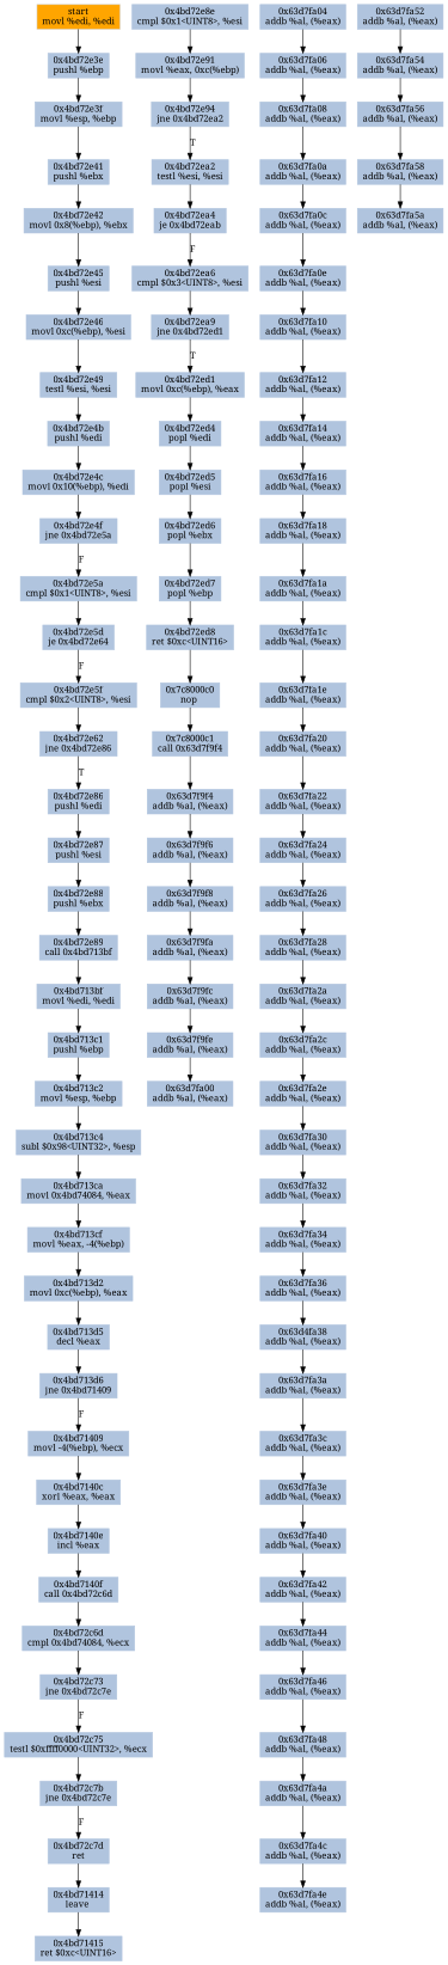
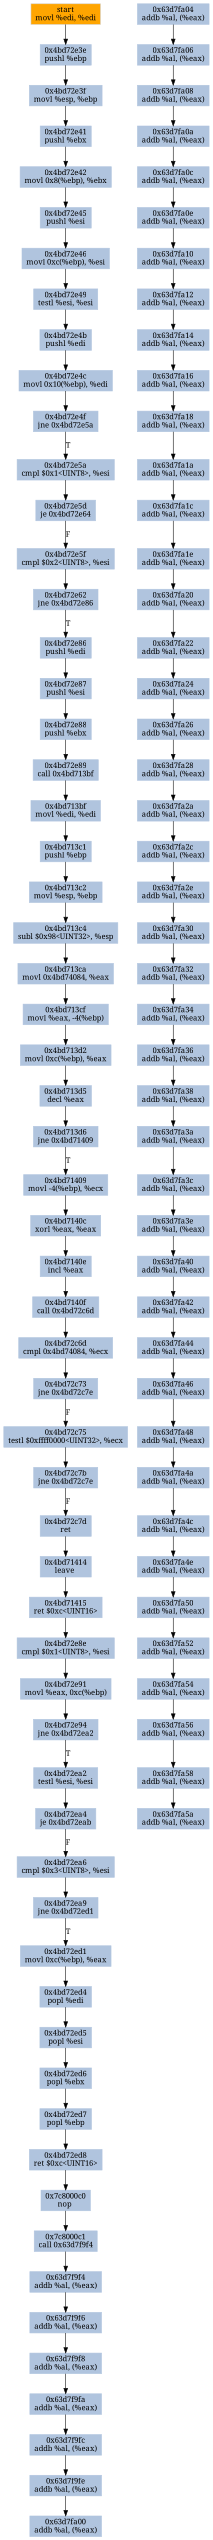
  digraph {
    fontname="Noto Serif"
    node [color=lightsteelblue fillcolor=lightsteelblue fontname="Noto Serif" shape=rectangle style=filled]
    edge [color="#000000" fontname="Noto Serif"]
    n1 [color=lightgrey fillcolor=orange label="start\nmovl %edi, %edi"]
    n2 [label="0x4bd72e3e\npushl %ebp"]
    n3 [label="0x4bd72e3f\nmovl %esp, %ebp"]
    n4 [label="0x4bd72e41\npushl %ebx"]
    n5 [label="0x4bd72e42\nmovl 0x8(%ebp), %ebx"]
    n6 [label="0x4bd72e45\npushl %esi"]
    n7 [label="0x4bd72e46\nmovl 0xc(%ebp), %esi"]
    n8 [label="0x4bd72e49\ntestl %esi, %esi"]
    n9 [label="0x4bd72e4b\npushl %edi"]
    n10 [label="0x4bd72e4c\nmovl 0x10(%ebp), %edi"]
    n11 [label="0x4bd72e4f\njne 0x4bd72e5a"]
    n12 [label="0x4bd72e5a\ncmpl $0x1<UINT8>, %esi"]
    n13 [label="0x4bd72e5d\nje 0x4bd72e64"]
    n14 [label="0x4bd72e5f\ncmpl $0x2<UINT8>, %esi"]
    n15 [label="0x4bd72e62\njne 0x4bd72e86"]
    n16 [label="0x4bd72e86\npushl %edi"]
    n17 [label="0x4bd72e87\npushl %esi"]
    n18 [label="0x4bd72e88\npushl %ebx"]
    n19 [label="0x4bd72e89\ncall 0x4bd713bf"]
    n20 [label="0x4bd713bf\nmovl %edi, %edi"]
    n21 [label="0x4bd713c1\npushl %ebp"]
    n22 [label="0x4bd713c2\nmovl %esp, %ebp"]
    n23 [label="0x4bd713c4\nsubl $0x98<UINT32>, %esp"]
    n24 [label="0x4bd713ca\nmovl 0x4bd74084, %eax"]
    n25 [label="0x4bd713cf\nmovl %eax, -4(%ebp)"]
    n26 [label="0x4bd713d2\nmovl 0xc(%ebp), %eax"]
    n27 [label="0x4bd713d5\ndecl %eax"]
    n28 [label="0x4bd713d6\njne 0x4bd71409"]
    n29 [label="0x4bd71409\nmovl -4(%ebp), %ecx"]
    n30 [label="0x4bd7140c\nxorl %eax, %eax"]
    n31 [label="0x4bd7140e\nincl %eax"]
    n32 [label="0x4bd7140f\ncall 0x4bd72c6d"]
    n33 [label="0x4bd72c6d\ncmpl 0x4bd74084, %ecx"]
    n34 [label="0x4bd72c73\njne 0x4bd72c7e"]
    n35 [label="0x4bd72c75\ntestl $0xffff0000<UINT32>, %ecx"]
    n36 [label="0x4bd72c7b\njne 0x4bd72c7e"]
    n37 [label="0x4bd72c7d\nret"]
    n38 [label="0x4bd71414\nleave "]
    n39 [label="0x4bd71415\nret $0xc<UINT16>"]
    n40 [label="0x4bd72e8e\ncmpl $0x1<UINT8>, %esi"]
    n41 [label="0x4bd72e91\nmovl %eax, 0xc(%ebp)"]
    n42 [label="0x4bd72e94\njne 0x4bd72ea2"]
    n43 [label="0x4bd72ea2\ntestl %esi, %esi"]
    n44 [label="0x4bd72ea4\nje 0x4bd72eab"]
    n45 [label="0x4bd72ea6\ncmpl $0x3<UINT8>, %esi"]
    n46 [label="0x4bd72ea9\njne 0x4bd72ed1"]
    n47 [label="0x4bd72ed1\nmovl 0xc(%ebp), %eax"]
    n48 [label="0x4bd72ed4\npopl %edi"]
    n49 [label="0x4bd72ed5\npopl %esi"]
    n50 [label="0x4bd72ed6\npopl %ebx"]
    n51 [label="0x4bd72ed7\npopl %ebp"]
    n52 [label="0x4bd72ed8\nret $0xc<UINT16>"]
    n53 [label="0x7c8000c0\nnop "]
    n54 [label="0x7c8000c1\ncall 0x63d7f9f4"]
    n55 [label="0x63d7f9f4\naddb %al, (%eax)"]
    n56 [label="0x63d7f9f6\naddb %al, (%eax)"]
    n57 [label="0x63d7f9f8\naddb %al, (%eax)"]
    n58 [label="0x63d7f9fa\naddb %al, (%eax)"]
    n59 [label="0x63d7f9fc\naddb %al, (%eax)"]
    n60 [label="0x63d7f9fe\naddb %al, (%eax)"]
    n61 [label="0x63d7fa00\naddb %al, (%eax)"]
    n62 [label="0x63d7fa04\naddb %al, (%eax)"]
    n63 [label="0x63d7fa06\naddb %al, (%eax)"]
    n64 [label="0x63d7fa08\naddb %al, (%eax)"]
    n65 [label="0x63d7fa0a\naddb %al, (%eax)"]
    n66 [label="0x63d7fa0c\naddb %al, (%eax)"]
    n67 [label="0x63d7fa0e\naddb %al, (%eax)"]
    n68 [label="0x63d7fa10\naddb %al, (%eax)"]
    n69 [label="0x63d7fa12\naddb %al, (%eax)"]
    n70 [label="0x63d7fa14\naddb %al, (%eax)"]
    n71 [label="0x63d7fa16\naddb %al, (%eax)"]
    n72 [label="0x63d7fa18\naddb %al, (%eax)"]
    n73 [label="0x63d7fa1a\naddb %al, (%eax)"]
    n74 [label="0x63d7fa1c\naddb %al, (%eax)"]
    n75 [label="0x63d7fa1e\naddb %al, (%eax)"]
    n76 [label="0x63d7fa20\naddb %al, (%eax)"]
    n77 [label="0x63d7fa22\naddb %al, (%eax)"]
    n78 [label="0x63d7fa24\naddb %al, (%eax)"]
    n79 [label="0x63d7fa26\naddb %al, (%eax)"]
    n80 [label="0x63d7fa28\naddb %al, (%eax)"]
    n81 [label="0x63d7fa2a\naddb %al, (%eax)"]
    n82 [label="0x63d7fa2c\naddb %al, (%eax)"]
    n83 [label="0x63d7fa2e\naddb %al, (%eax)"]
    n84 [label="0x63d7fa30\naddb %al, (%eax)"]
    n85 [label="0x63d7fa32\naddb %al, (%eax)"]
    n86 [label="0x63d7fa34\naddb %al, (%eax)"]
    n87 [label="0x63d7fa36\naddb %al, (%eax)"]
-   n88 [label="0x63d4fa38\naddb %al, (%eax)"]
+   n88 [label="0x63d7fa38\naddb %al, (%eax)"]
    n89 [label="0x63d7fa3a\naddb %al, (%eax)"]
    n90 [label="0x63d7fa3c\naddb %al, (%eax)"]
    n91 [label="0x63d7fa3e\naddb %al, (%eax)"]
    n92 [label="0x63d7fa40\naddb %al, (%eax)"]
    n93 [label="0x63d7fa42\naddb %al, (%eax)"]
    n94 [label="0x63d7fa44\naddb %al, (%eax)"]
    n95 [label="0x63d7fa46\naddb %al, (%eax)"]
    n96 [label="0x63d7fa48\naddb %al, (%eax)"]
    n97 [label="0x63d7fa4a\naddb %al, (%eax)"]
    n98 [label="0x63d7fa4c\naddb %al, (%eax)"]
    n99 [label="0x63d7fa4e\naddb %al, (%eax)"]
+   n100 [label="0x63d7fa50\naddb %al, (%eax)"]
    n101 [label="0x63d7fa52\naddb %al, (%eax)"]
    n102 [label="0x63d7fa54\naddb %al, (%eax)"]
    n103 [label="0x63d7fa56\naddb %al, (%eax)"]
    n104 [label="0x63d7fa58\naddb %al, (%eax)"]
    n105 [label="0x63d7fa5a\naddb %al, (%eax)"]
    n1 -> n2
    n2 -> n3
    n3 -> n4
    n4 -> n5
    n5 -> n6
    n6 -> n7
    n7 -> n8
    n8 -> n9
    n9 -> n10
    n10 -> n11
-   n11 -> n12 [label=F]
+   n11 -> n12 [label=T]
    n12 -> n13
    n13 -> n14 [label=F]
    n14 -> n15
    n15 -> n16 [label=T]
    n16 -> n17
    n17 -> n18
    n18 -> n19
    n19 -> n20
    n20 -> n21
    n21 -> n22
    n22 -> n23
    n23 -> n24
    n24 -> n25
    n25 -> n26
    n26 -> n27
    n27 -> n28
-   n28 -> n29 [label=F]
+   n28 -> n29 [label=T]
    n29 -> n30
    n30 -> n31
    n31 -> n32
    n32 -> n33
    n33 -> n34
    n34 -> n35 [label=F]
    n35 -> n36
    n36 -> n37 [label=F]
    n37 -> n38
    n38 -> n39
+   n39 -> n40
    n40 -> n41
    n41 -> n42
    n42 -> n43 [label=T]
    n43 -> n44
    n44 -> n45 [label=F]
    n45 -> n46
    n46 -> n47 [label=T]
    n47 -> n48
    n48 -> n49
    n49 -> n50
    n50 -> n51
    n51 -> n52
    n52 -> n53
    n53 -> n54
    n54 -> n55
    n55 -> n56
    n56 -> n57
    n57 -> n58
    n58 -> n59
    n59 -> n60
    n60 -> n61
    n62 -> n63
    n63 -> n64
    n64 -> n65
    n65 -> n66
    n66 -> n67
    n67 -> n68
    n68 -> n69
    n69 -> n70
    n70 -> n71
    n71 -> n72
    n72 -> n73
    n73 -> n74
    n74 -> n75
    n75 -> n76
    n76 -> n77
    n77 -> n78
    n78 -> n79
    n79 -> n80
    n80 -> n81
    n81 -> n82
    n82 -> n83
    n83 -> n84
    n84 -> n85
    n85 -> n86
    n86 -> n87
    n87 -> n88
    n88 -> n89
    n89 -> n90
    n90 -> n91
    n91 -> n92
    n92 -> n93
    n93 -> n94
    n94 -> n95
    n95 -> n96
    n96 -> n97
    n97 -> n98
    n98 -> n99
+   n99 -> n100
+   n100 -> n101
    n101 -> n102
    n102 -> n103
    n103 -> n104
    n104 -> n105
  }
